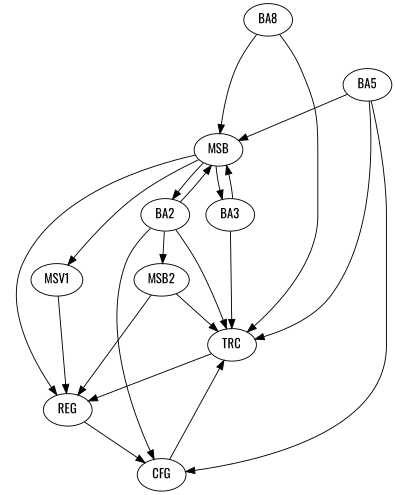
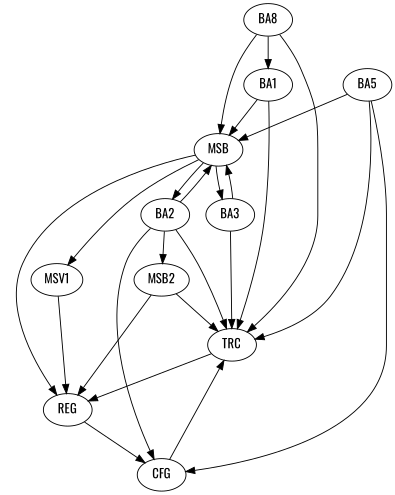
  strict digraph {
    fontname=Oswald
    node [fontname=Oswald]
    edge [fontname=Oswald]
+   n1 [label=BA1]
    n2 [label=MSB]
    n3 [label=TRC]
    n4 [label=BA2]
    n5 [label=BA3]
    n6 [label=REG]
    n7 [label=MSV1]
    n8 [label=CFG]
    n9 [label=MSB2]
    n10 [label=BA8]
    n11 [label=BA5]
+   n1 -> n2
+   n1 -> n3
    n2 -> n4
    n2 -> n5
    n2 -> n6
    n2 -> n7
    n3 -> n6
    n4 -> n2
    n4 -> n3
    n4 -> n8
    n4 -> n9
    n5 -> n2
    n5 -> n3
    n6 -> n8
    n7 -> n6
    n8 -> n3
    n9 -> n3
    n9 -> n6
+   n10 -> n1
    n10 -> n2
    n10 -> n3
    n11 -> n2
    n11 -> n3
    n11 -> n8
  }
